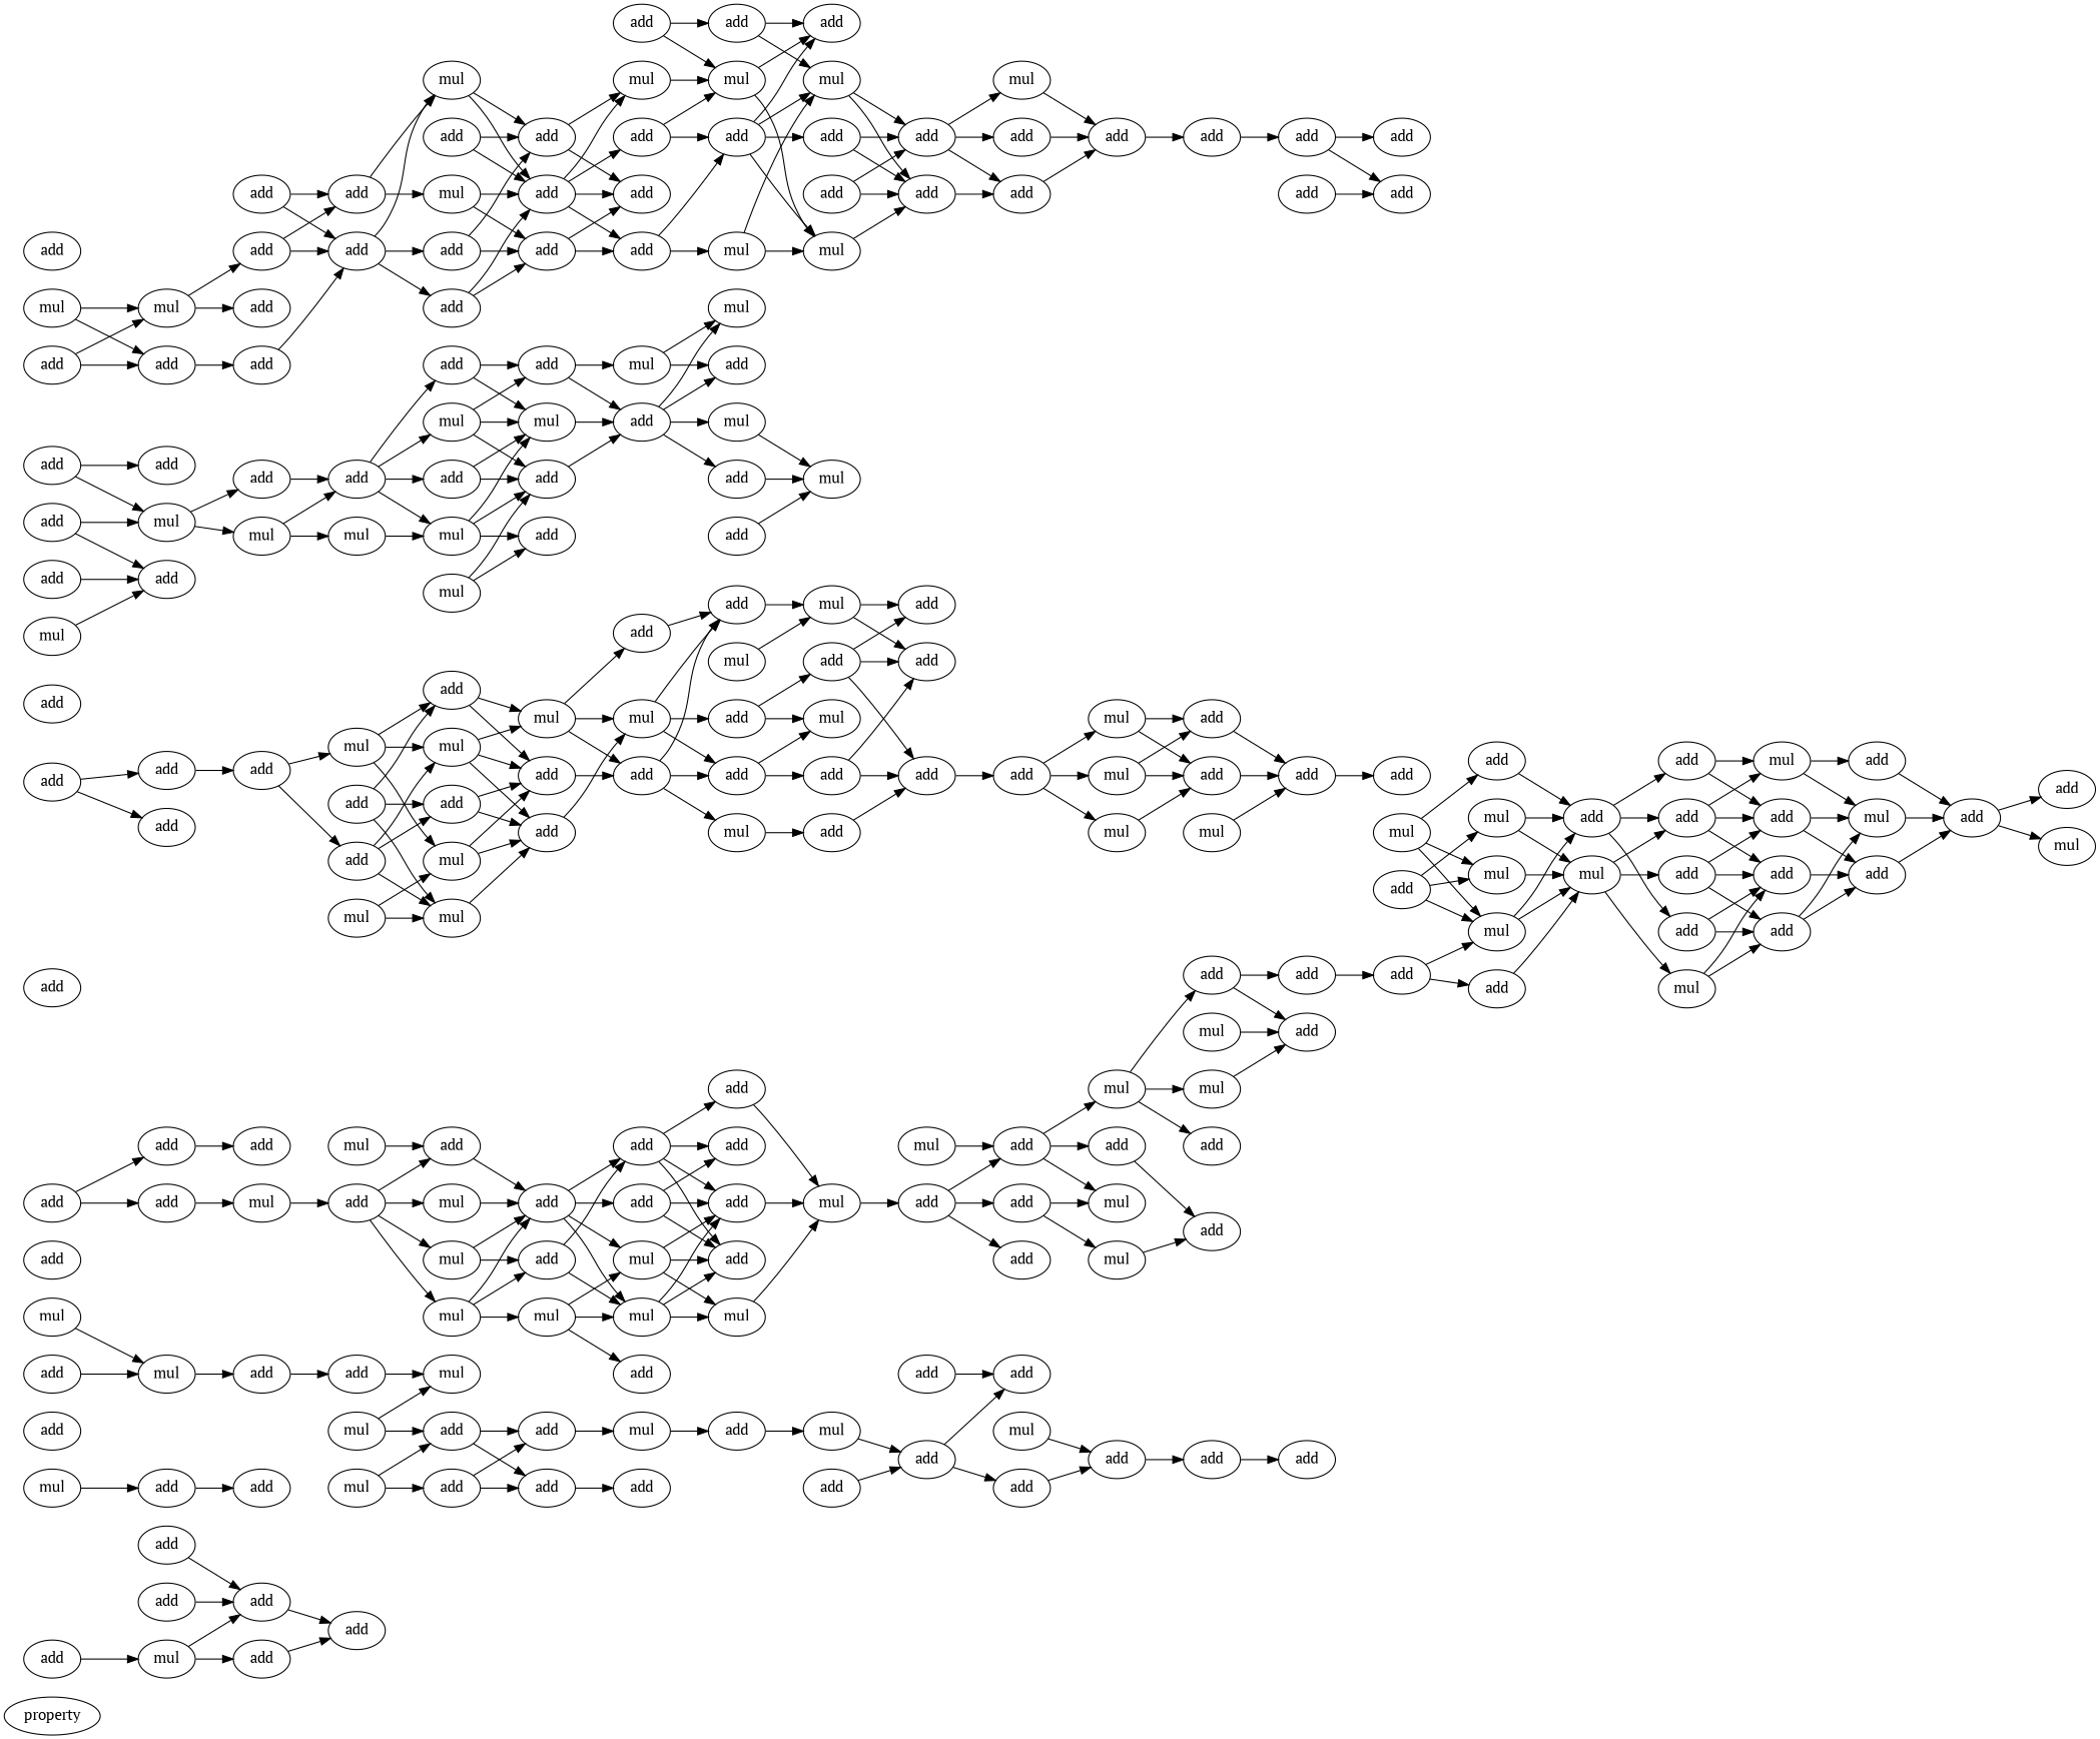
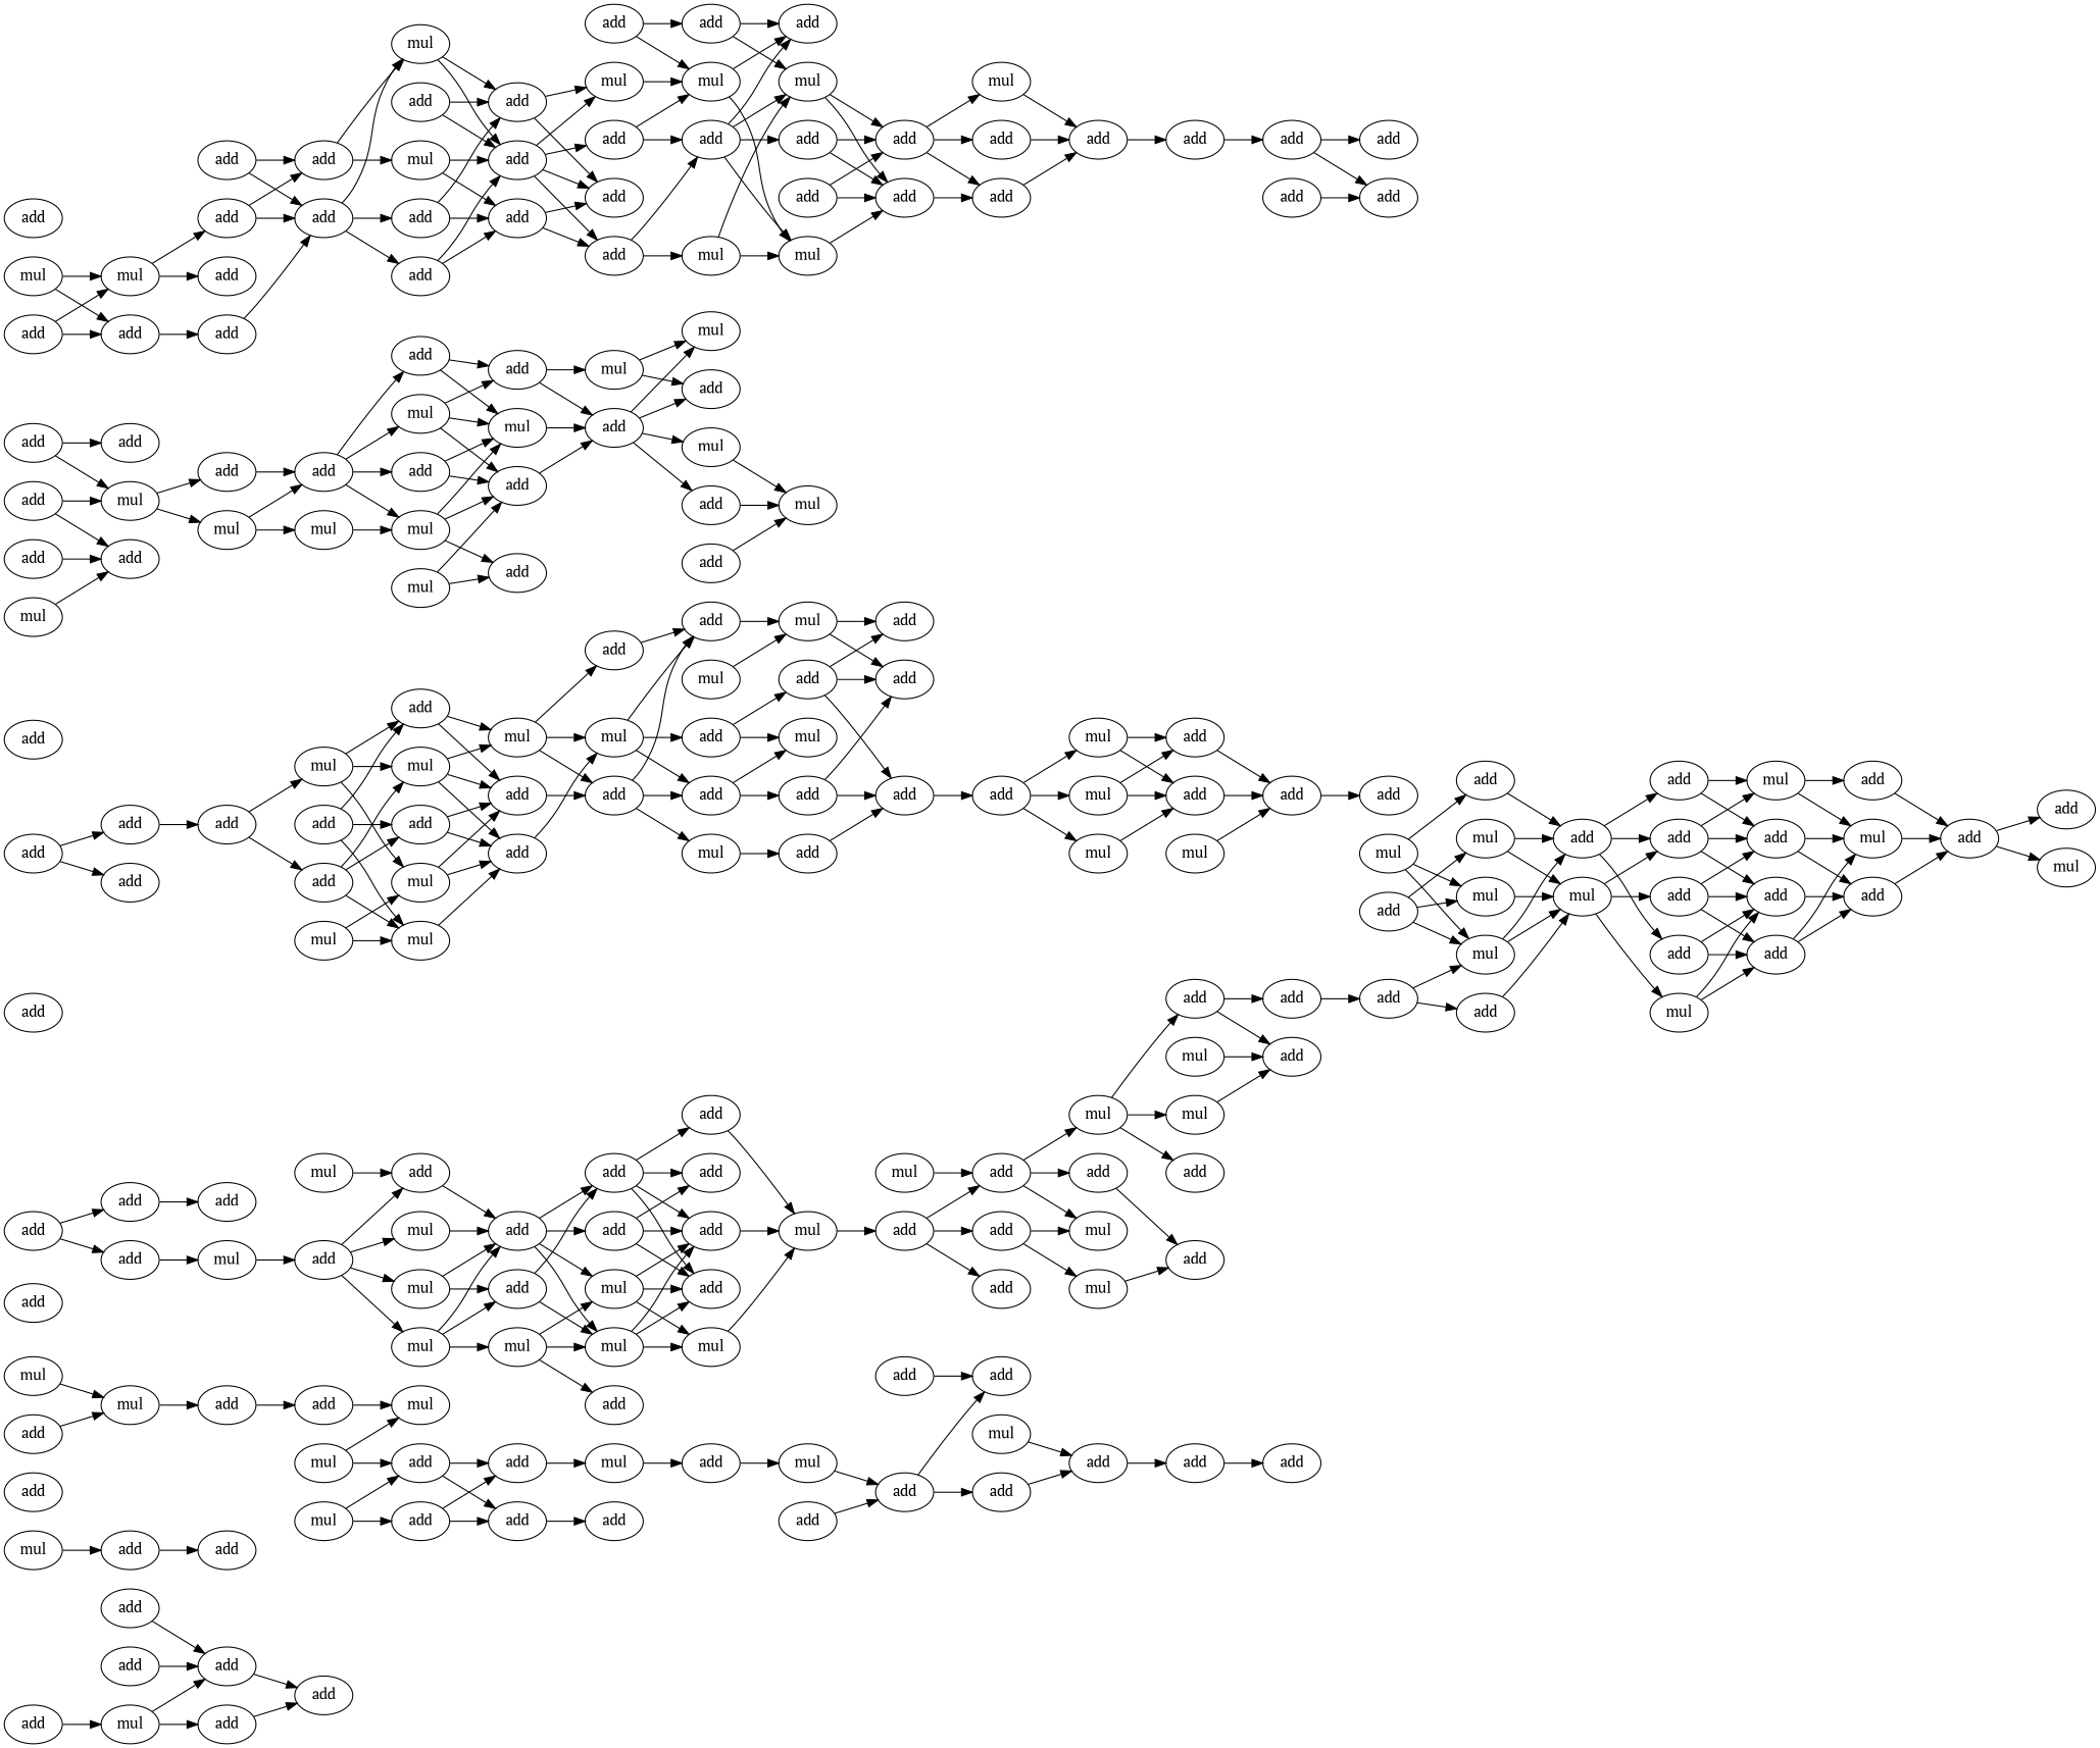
  digraph {
    rankdir=LR
    fontname="PT Serif"
    node [fontcolor=black fontname="PT Serif"]
    edge [fontname="PT Serif"]
-   property [lf=1.9 mul=2]
    n2 [label=add]
    n3 [label=mul]
    n4 [label=add]
    n5 [label=add]
    n6 [label=add]
    n7 [label=add]
    n8 [label=add]
    n9 [label=mul]
    n10 [label=add]
    n11 [label=add]
    n12 [label=add]
    n13 [label=mul]
    n14 [label=mul]
    n15 [label=add]
    n16 [label=add]
    n17 [label=add]
    n18 [label=mul]
    n19 [label=mul]
    n20 [label=add]
    n21 [label=mul]
    n22 [label=add]
    n23 [label=add]
    n24 [label=add]
    n25 [label=mul]
    n26 [label=add]
    n27 [label=add]
    n28 [label=mul]
    n29 [label=add]
    n30 [label=add]
    n31 [label=add]
    n32 [label=add]
    n33 [label=add]
    n34 [label=add]
    n35 [label=mul]
    n36 [label=add]
    n37 [label=add]
    n38 [label=add]
    n39 [label=add]
    n40 [label=add]
    n41 [label=add]
    n42 [label=add]
    n43 [label=mul]
    n44 [label=add]
    n45 [label=mul]
    n46 [label=add]
    n47 [label=mul]
    n48 [label=mul]
    n49 [label=mul]
    n50 [label=add]
    n51 [label=add]
    n52 [label=add]
    n53 [label=mul]
    n54 [label=mul]
    n55 [label=add]
    n56 [label=add]
    n57 [label=mul]
    n58 [label=add]
    n59 [label=mul]
    n60 [label=add]
    n61 [label=add]
    n62 [label=add]
    n63 [label=add]
    n64 [label=mul]
    n65 [label=add]
    n66 [label=mul]
    n67 [label=add]
    n68 [label=add]
    n69 [label=add]
    n70 [label=mul]
    n71 [label=mul]
    n72 [label=mul]
    n73 [label=add]
    n74 [label=mul]
    n75 [label=add]
    n76 [label=add]
    n77 [label=add]
    n78 [label=add]
    n79 [label=mul]
    n80 [label=add]
    n81 [label=add]
    n82 [label=add]
    n83 [label=mul]
    n84 [label=mul]
    n85 [label=mul]
    n86 [label=add]
    n87 [label=mul]
    n88 [label=add]
    n89 [label=add]
    n90 [label=mul]
    n91 [label=add]
    n92 [label=add]
    n93 [label=add]
    n94 [label=mul]
    n95 [label=add]
    n96 [label=add]
    n97 [label=mul]
    n98 [label=add]
    n99 [label=add]
    n100 [label=add]
    n101 [label=mul]
    n102 [label=add]
    n103 [label=add]
    n104 [label=add]
    n105 [label=mul]
    n106 [label=add]
    n107 [label=add]
    n108 [label=add]
    n109 [label=add]
    n110 [label=add]
    n111 [label=mul]
    n112 [label=add]
    n113 [label=mul]
    n114 [label=mul]
    n115 [label=add]
    n116 [label=add]
    n117 [label=mul]
    n118 [label=mul]
    n119 [label=add]
    n120 [label=add]
    n121 [label=mul]
    n122 [label=add]
    n123 [label=mul]
    n124 [label=add]
    n125 [label=add]
    n126 [label=add]
    n127 [label=add]
    n128 [label=mul]
    n129 [label=add]
    n130 [label=mul]
    n131 [label=mul]
    n132 [label=add]
    n133 [label=mul]
    n134 [label=add]
    n135 [label=add]
    n136 [label=add]
    n137 [label=add]
    n138 [label=add]
    n139 [label=mul]
    n140 [label=mul]
    n141 [label=mul]
    n142 [label=add]
    n143 [label=add]
    n144 [label=add]
    n145 [label=add]
    n146 [label=mul]
    n147 [label=add]
    n148 [label=add]
    n149 [label=mul]
    n150 [label=add]
    n151 [label=add]
    n152 [label=add]
    n153 [label=add]
    n154 [label=mul]
    n155 [label=add]
    n156 [label=mul]
    n157 [label=add]
    n158 [label=mul]
    n159 [label=mul]
    n160 [label=add]
    n161 [label=add]
    n162 [label=mul]
    n163 [label=mul]
    n164 [label=add]
    n165 [label=add]
    n166 [label=mul]
    n167 [label=add]
    n168 [label=add]
    n169 [label=mul]
    n170 [label=add]
    n171 [label=mul]
    n172 [label=add]
    n173 [label=mul]
    n174 [label=add]
    n175 [label=mul]
    n176 [label=add]
    n177 [label=add]
    n178 [label=mul]
    n179 [label=mul]
    n180 [label=add]
    n181 [label=add]
    n182 [label=add]
    n183 [label=add]
    n184 [label=add]
    n185 [label=add]
    n186 [label=add]
    n187 [label=mul]
    n188 [label=add]
    n189 [label=mul]
    n190 [label=add]
    n191 [label=add]
    n192 [label=add]
    n193 [label=add]
    n194 [label=add]
    n195 [label=add]
    n196 [label=mul]
    n197 [label=add]
    n198 [label=mul]
    n199 [label=add]
    n200 [label=add]
    n201 [label=add]
    n202 [label=mul]
    n203 [label=mul]
    n204 [label=add]
    n205 [label=mul]
    n206 [label=add]
    n207 [label=add]
    n208 [label=add]
    n209 [label=add]
    n210 [label=add]
    n211 [label=mul]
    n212 [label=add]
    n213 [label=add]
    n214 [label=add]
    n215 [label=add]
    n216 [label=add]
    n217 [label=add]
    n218 [label=add]
    n219 [label=add]
    n2 -> n3
    n3 -> n5
    n3 -> n6
    n4 -> n5
    n5 -> n8
    n6 -> n8
    n7 -> n5
    n9 -> n10
    n10 -> n12
    n13 -> n14
    n14 -> n16
    n15 -> n14
    n16 -> n17
    n17 -> n19
    n18 -> n19
    n18 -> n20
    n20 -> n23
    n20 -> n24
    n21 -> n20
    n21 -> n22
    n22 -> n23
    n22 -> n24
    n23 -> n25
    n24 -> n26
    n25 -> n27
    n27 -> n28
    n28 -> n30
    n29 -> n30
    n30 -> n32
    n30 -> n33
    n31 -> n32
    n33 -> n36
    n35 -> n36
    n36 -> n37
    n37 -> n41
    n38 -> n39
    n38 -> n40
    n39 -> n42
    n40 -> n43
    n43 -> n44
    n44 -> n46
    n44 -> n47
    n44 -> n48
    n44 -> n49
    n45 -> n46
    n46 -> n50
    n47 -> n50
    n47 -> n52
    n47 -> n53
    n48 -> n50
    n48 -> n52
    n49 -> n50
    n50 -> n54
    n50 -> n55
    n50 -> n57
    n50 -> n58
    n52 -> n54
    n52 -> n55
    n53 -> n54
    n53 -> n56
    n53 -> n57
    n54 -> n59
    n54 -> n60
    n54 -> n61
    n55 -> n60
    n55 -> n61
    n55 -> n62
    n55 -> n63
    n57 -> n59
    n57 -> n60
    n57 -> n61
    n58 -> n60
    n58 -> n61
    n58 -> n62
    n59 -> n64
    n60 -> n64
    n63 -> n64
    n64 -> n65
    n65 -> n67
    n65 -> n68
    n65 -> n69
    n66 -> n67
    n67 -> n71
    n67 -> n72
    n67 -> n73
    n69 -> n70
    n69 -> n71
    n70 -> n77
    n72 -> n74
    n72 -> n75
    n72 -> n76
    n73 -> n77
    n74 -> n78
    n76 -> n78
    n76 -> n80
    n79 -> n78
    n80 -> n81
    n81 -> n83
    n81 -> n86
    n82 -> n83
    n82 -> n84
    n82 -> n85
    n83 -> n89
    n83 -> n90
    n84 -> n89
    n84 -> n90
    n85 -> n90
    n86 -> n90
    n87 -> n83
    n87 -> n85
    n87 -> n88
    n88 -> n89
    n89 -> n91
    n89 -> n92
    n89 -> n93
    n90 -> n93
    n90 -> n94
    n90 -> n95
    n91 -> n96
    n91 -> n97
    n92 -> n98
    n92 -> n99
    n93 -> n96
    n93 -> n97
    n93 -> n98
    n94 -> n98
    n94 -> n99
    n95 -> n96
    n95 -> n98
    n95 -> n99
    n96 -> n100
    n96 -> n101
    n97 -> n101
    n97 -> n102
    n98 -> n100
    n99 -> n100
    n99 -> n101
    n100 -> n103
    n101 -> n103
    n102 -> n103
    n103 -> n104
    n103 -> n105
    n106 -> n107
    n106 -> n108
    n107 -> n109
    n109 -> n110
    n109 -> n111
    n110 -> n112
    n110 -> n113
    n110 -> n114
    n111 -> n113
    n111 -> n116
    n111 -> n117
    n112 -> n119
    n112 -> n120
    n113 -> n119
    n113 -> n120
    n113 -> n121
    n114 -> n120
    n115 -> n112
    n115 -> n114
    n115 -> n116
    n116 -> n119
    n116 -> n121
    n117 -> n119
    n117 -> n120
    n118 -> n114
    n118 -> n117
    n119 -> n122
    n120 -> n123
    n121 -> n122
    n121 -> n123
    n121 -> n124
    n122 -> n125
    n122 -> n126
    n122 -> n128
    n123 -> n125
    n123 -> n126
    n123 -> n127
    n124 -> n125
    n125 -> n131
    n126 -> n129
    n126 -> n130
    n127 -> n130
    n127 -> n132
    n128 -> n134
    n129 -> n135
    n129 -> n136
    n131 -> n135
    n131 -> n137
    n132 -> n135
    n132 -> n136
    n132 -> n137
    n133 -> n131
    n134 -> n136
    n136 -> n138
    n138 -> n139
    n138 -> n140
    n138 -> n141
    n139 -> n142
    n139 -> n143
    n140 -> n143
    n141 -> n142
    n141 -> n143
    n142 -> n145
    n143 -> n145
    n145 -> n147
    n146 -> n145
    n148 -> n149
    n148 -> n150
    n149 -> n155
    n149 -> n156
    n151 -> n150
    n152 -> n149
    n152 -> n153
    n154 -> n150
    n155 -> n157
    n156 -> n157
    n156 -> n158
    n157 -> n159
    n157 -> n160
    n157 -> n161
    n157 -> n162
    n158 -> n162
    n159 -> n165
    n159 -> n166
    n159 -> n167
    n160 -> n165
    n160 -> n166
    n161 -> n166
    n161 -> n167
    n162 -> n164
    n162 -> n165
    n162 -> n166
    n163 -> n164
    n163 -> n165
    n165 -> n168
    n166 -> n168
    n167 -> n168
    n167 -> n169
    n168 -> n170
    n168 -> n171
    n168 -> n172
    n168 -> n173
    n169 -> n170
    n169 -> n171
    n172 -> n175
    n173 -> n175
    n174 -> n175
    n176 -> n177
    n176 -> n178
    n177 -> n180
    n178 -> n181
    n178 -> n182
    n179 -> n177
    n179 -> n178
    n180 -> n183
    n181 -> n183
    n181 -> n184
    n183 -> n186
    n183 -> n187
    n183 -> n188
    n184 -> n187
    n184 -> n189
    n185 -> n183
    n185 -> n184
    n186 -> n190
    n186 -> n191
    n187 -> n191
    n187 -> n192
    n188 -> n190
    n188 -> n192
    n189 -> n190
    n189 -> n192
    n190 -> n194
    n190 -> n195
    n191 -> n194
    n191 -> n196
    n192 -> n194
    n192 -> n195
    n192 -> n196
    n192 -> n197
    n193 -> n191
    n193 -> n192
    n195 -> n199
    n195 -> n202
    n196 -> n198
    n197 -> n198
    n197 -> n199
    n198 -> n204
    n198 -> n205
    n199 -> n203
    n199 -> n204
    n199 -> n205
    n199 -> n206
    n200 -> n198
    n200 -> n201
    n201 -> n203
    n201 -> n204
    n202 -> n203
    n202 -> n205
    n203 -> n207
    n203 -> n208
    n205 -> n207
    n206 -> n207
    n206 -> n208
    n207 -> n210
    n208 -> n210
    n208 -> n211
    n208 -> n212
    n209 -> n207
    n209 -> n208
    n210 -> n213
    n211 -> n213
    n212 -> n213
    n213 -> n215
    n215 -> n216
    n216 -> n217
    n216 -> n218
    n219 -> n218
  }
